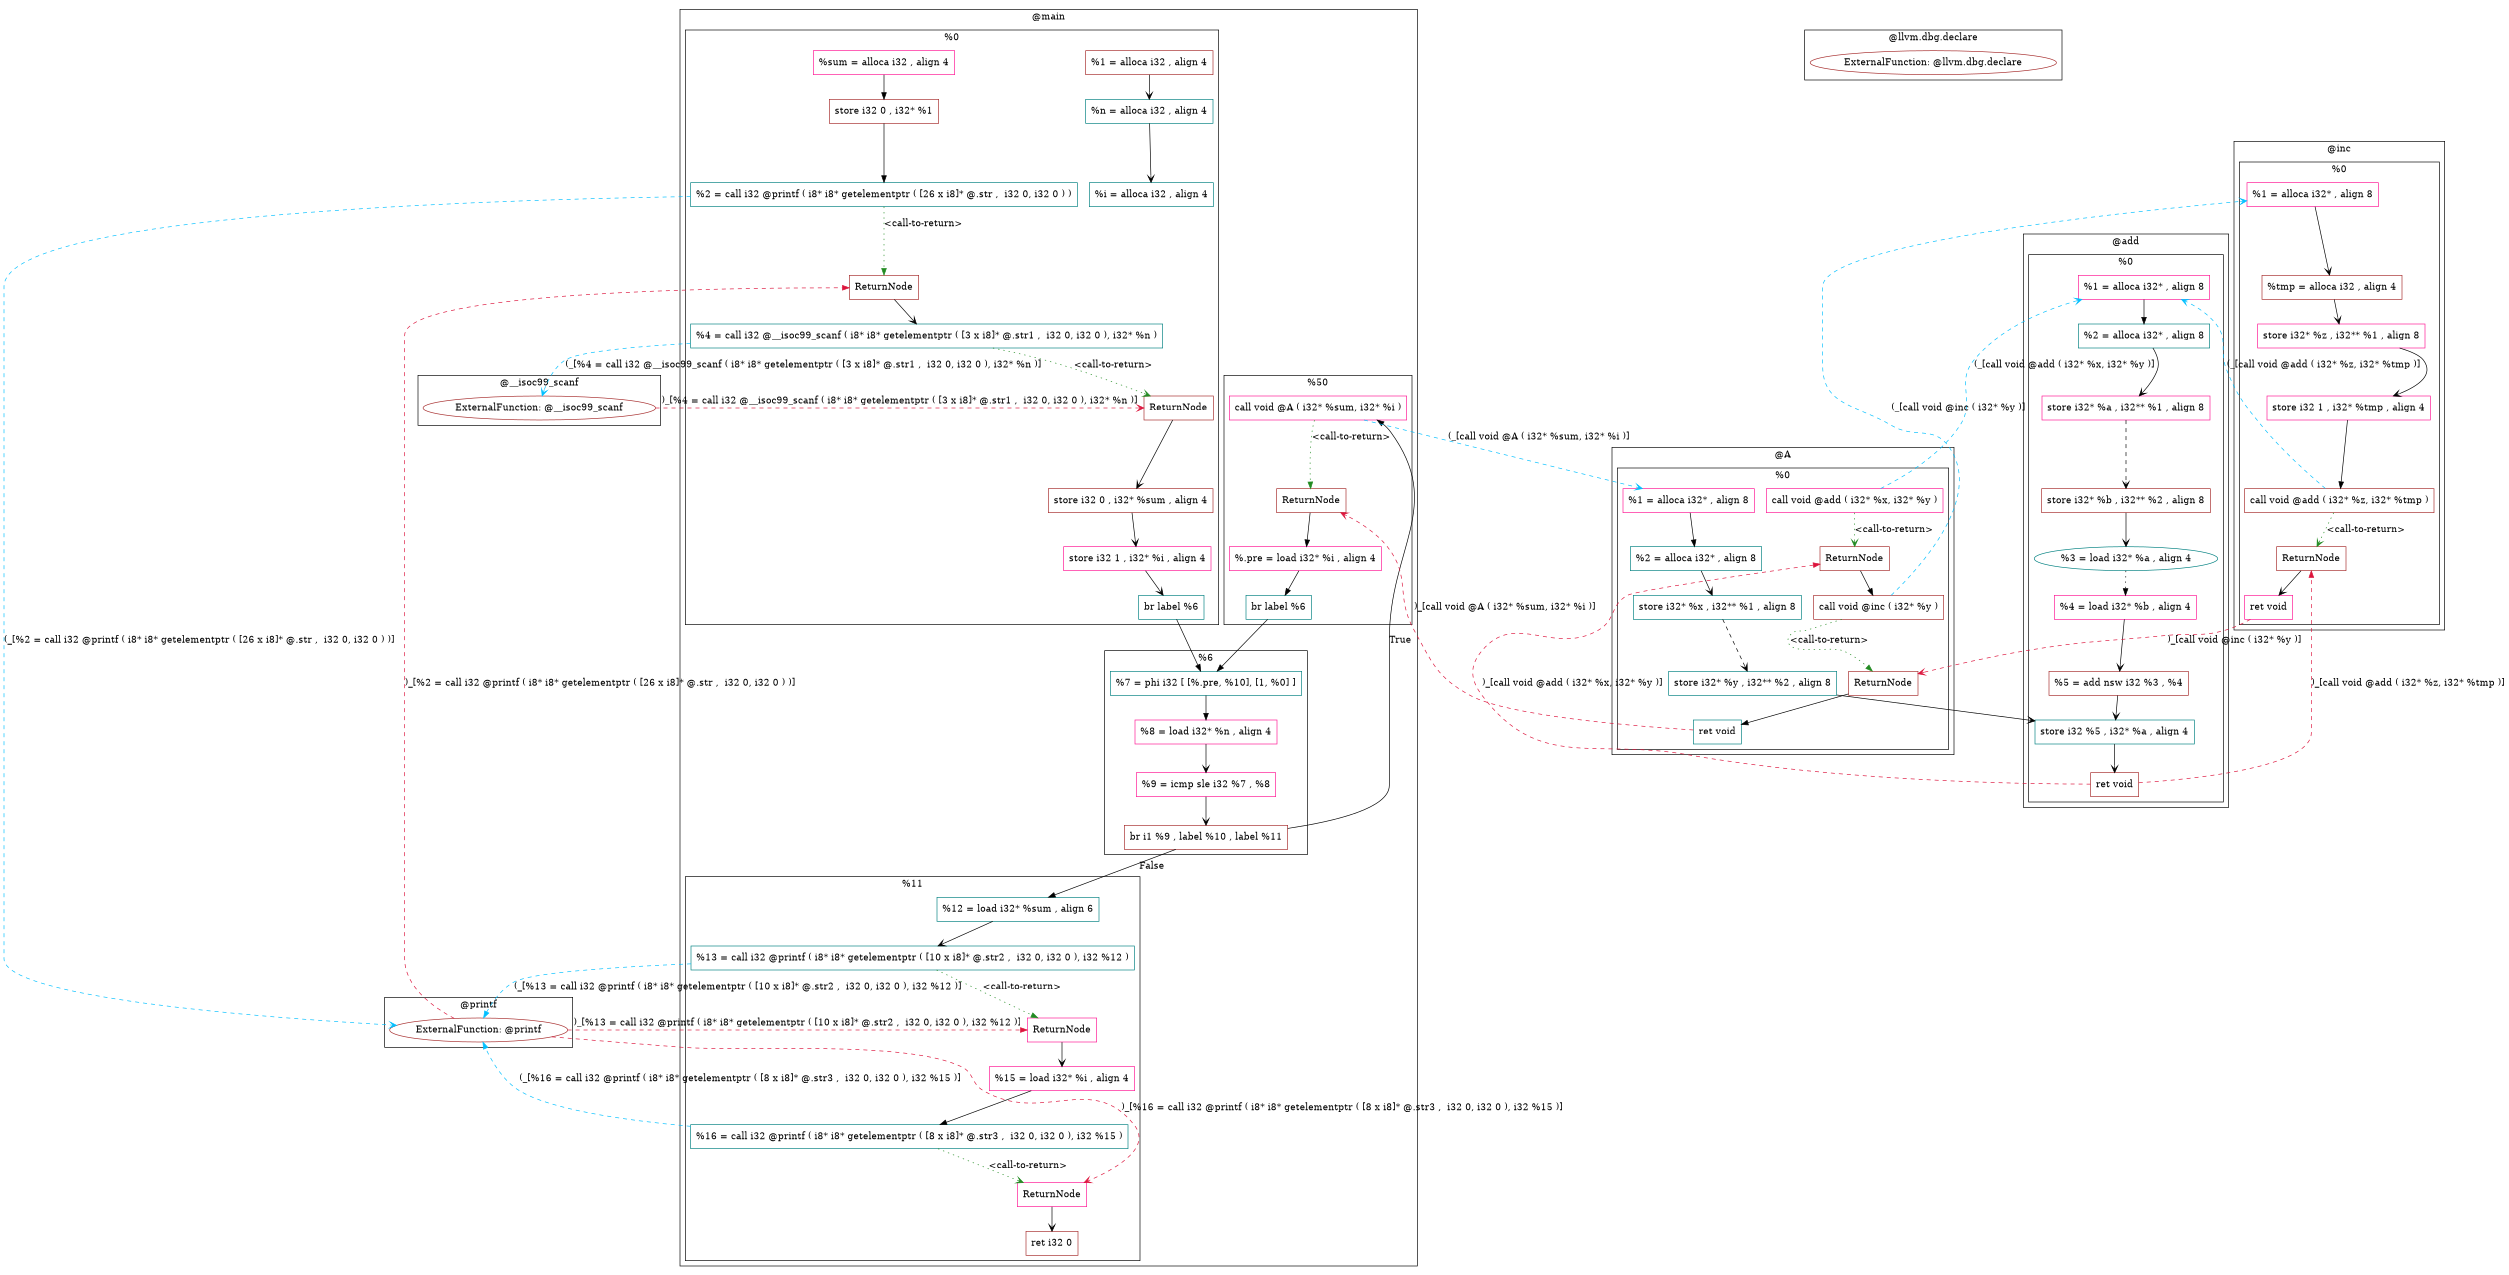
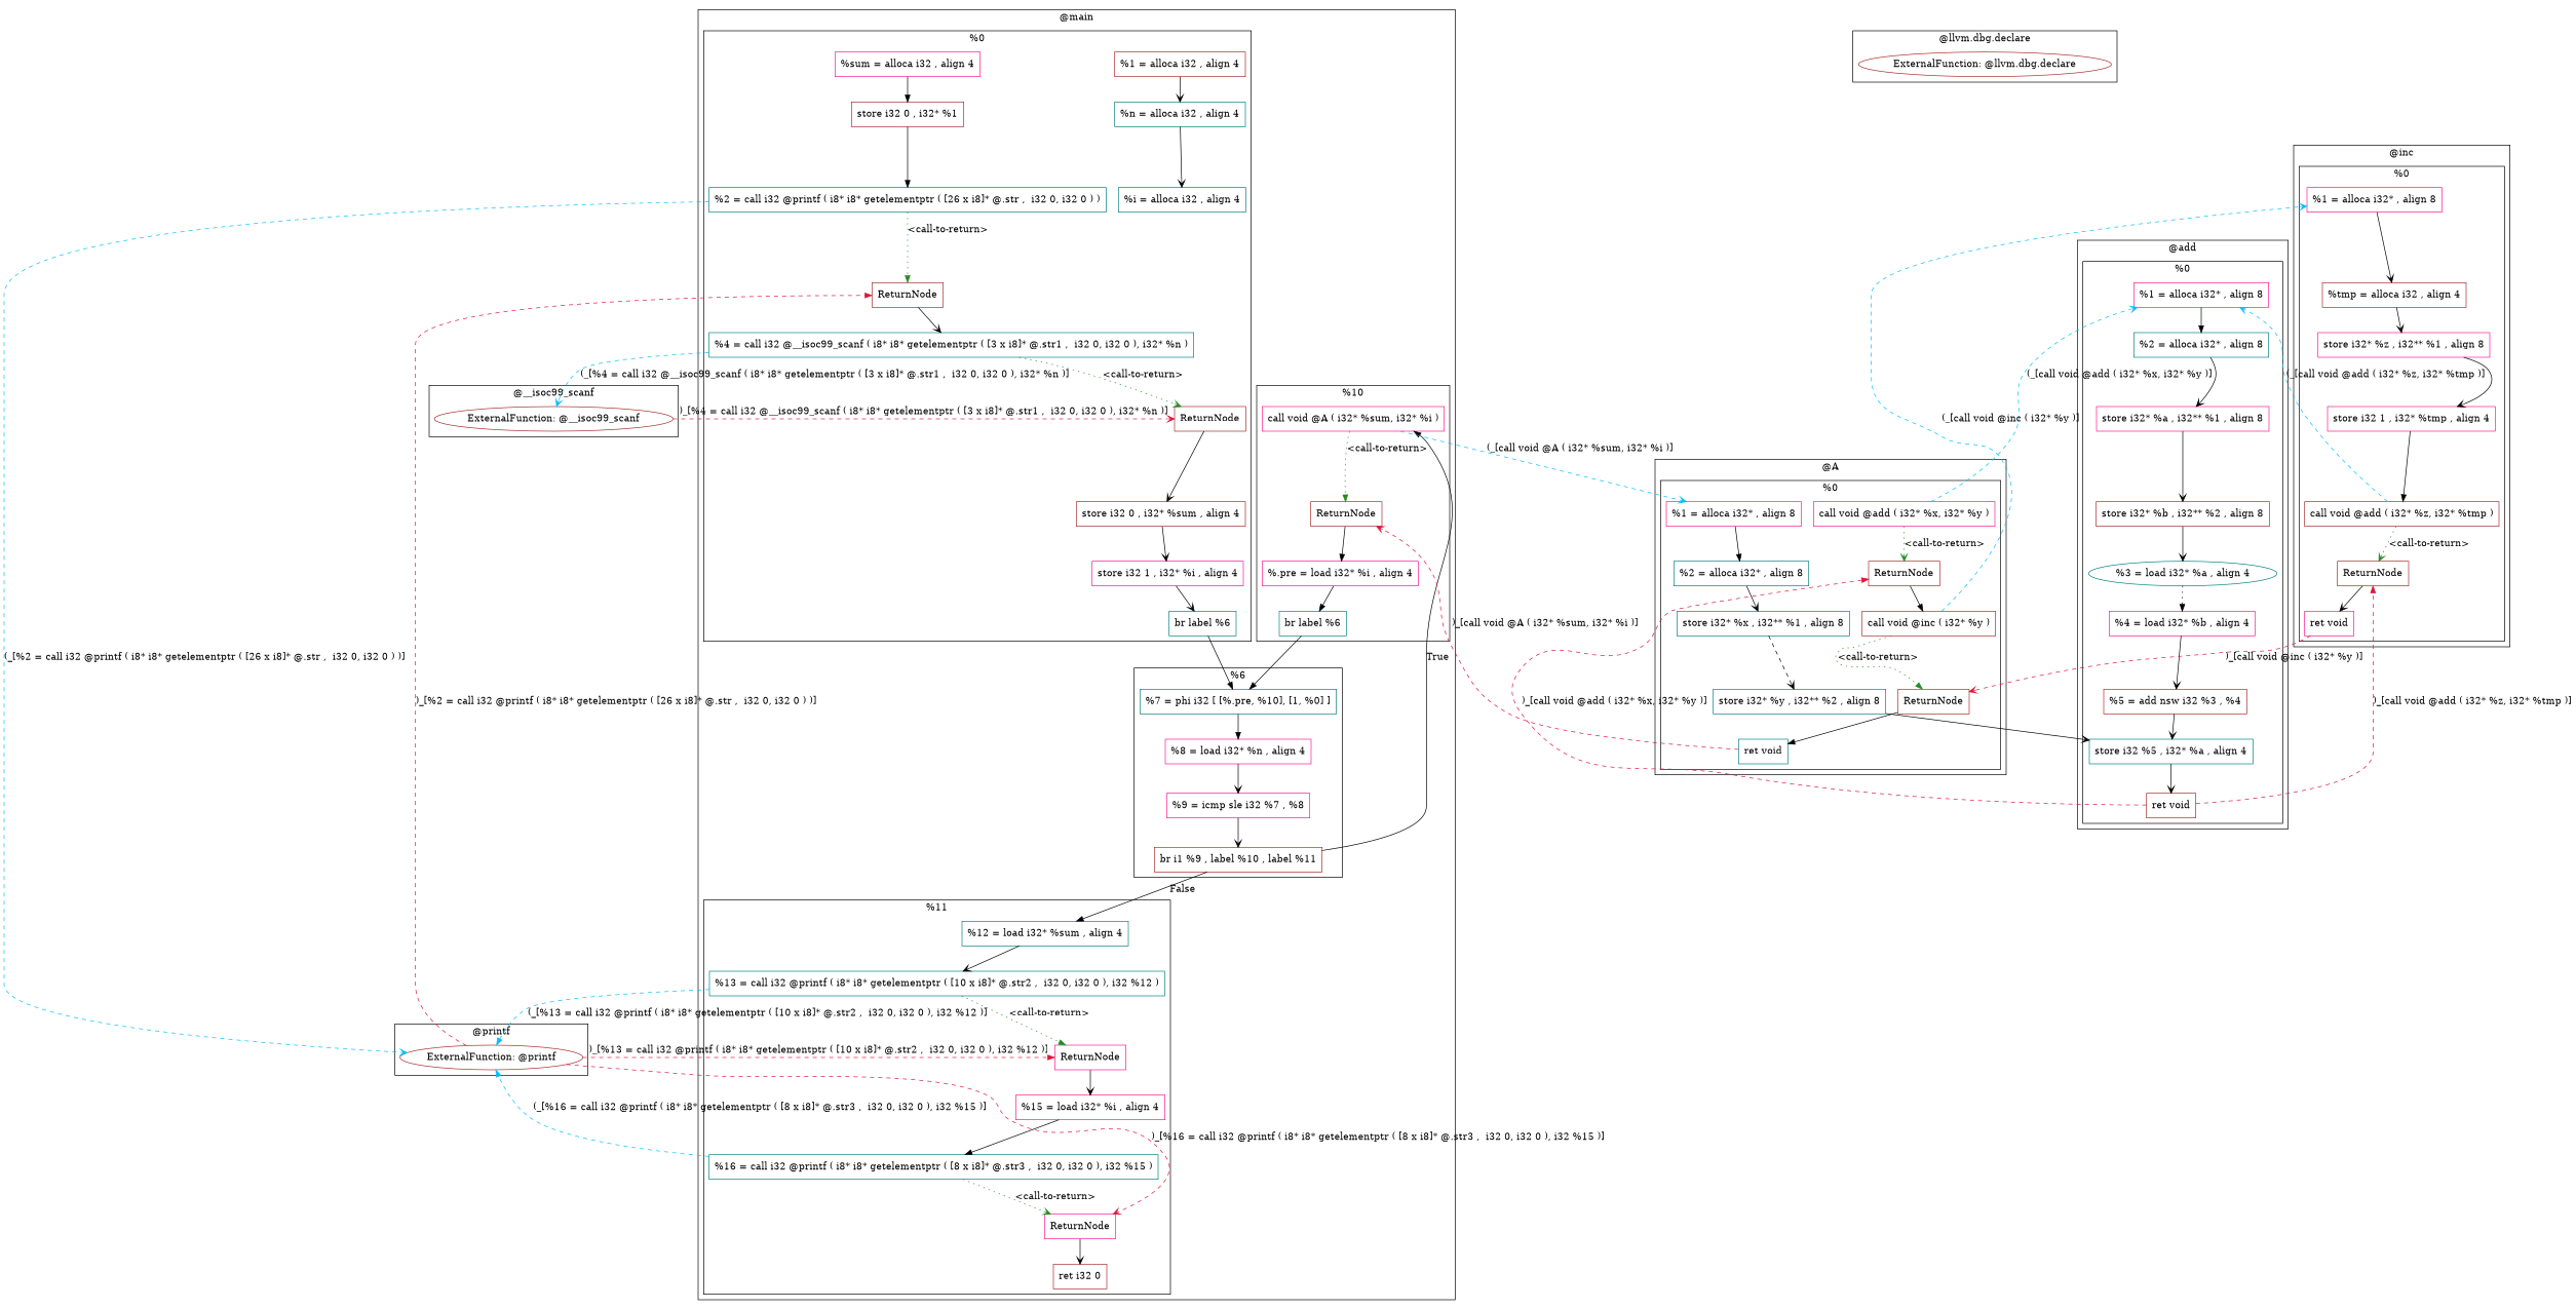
  digraph {
    node [color=brown shape=box]
    edge [arrowhead=vee]
    n1 [label="ExternalFunction: @printf" shape=""]
    n2 [label="ExternalFunction: @llvm.dbg.declare" shape=""]
    n3 [label="ExternalFunction: @__isoc99_scanf" shape=""]
    n4 [label=ReturnNode]
    n5 [label=ReturnNode]
    n6 [label="%1 = alloca i32 , align 4"]
    n7 [color=teal label="%n = alloca i32 , align 4"]
    n8 [color=teal label="%i = alloca i32 , align 4"]
    n9 [color=deeppink label="%sum = alloca i32 , align 4"]
    n10 [label="store i32 0 , i32* %1"]
    n11 [color=teal label="%2 = call i32 @printf ( i8* i8* getelementptr ( [26 x i8]* @.str ,  i32 0, i32 0 ) )"]
    n12 [color=teal label="%4 = call i32 @__isoc99_scanf ( i8* i8* getelementptr ( [3 x i8]* @.str1 ,  i32 0, i32 0 ), i32* %n )"]
    n13 [label="store i32 0 , i32* %sum , align 4"]
    n14 [color=deeppink label="store i32 1 , i32* %i , align 4"]
    n15 [color=teal label="br label %6"]
    n16 [color=teal label="%7 = phi i32 [ [%.pre, %10], [1, %0] ]"]
    n17 [color=deeppink label="%8 = load i32* %n , align 4"]
    n18 [color=deeppink label="%9 = icmp sle i32 %7 , %8"]
    n19 [label="br i1 %9 , label %10 , label %11"]
    n20 [label=ReturnNode]
    n21 [color=deeppink label="call void @A ( i32* %sum, i32* %i )"]
    n22 [color=deeppink label="%.pre = load i32* %i , align 4"]
    n23 [color=teal label="br label %6"]
    n24 [color=deeppink label=ReturnNode]
    n25 [color=deeppink label=ReturnNode]
-   n26 [color=teal label="%12 = load i32* %sum , align 6"]
+   n26 [color=teal label="%12 = load i32* %sum , align 4"]
    n27 [color=teal label="%13 = call i32 @printf ( i8* i8* getelementptr ( [10 x i8]* @.str2 ,  i32 0, i32 0 ), i32 %12 )"]
    n28 [color=deeppink label="%15 = load i32* %i , align 4"]
    n29 [color=teal label="%16 = call i32 @printf ( i8* i8* getelementptr ( [8 x i8]* @.str3 ,  i32 0, i32 0 ), i32 %15 )"]
    n30 [label="ret i32 0"]
    n31 [label=ReturnNode]
    n32 [label=ReturnNode]
    n33 [color=deeppink label="%1 = alloca i32* , align 8"]
    n34 [color=teal label="%2 = alloca i32* , align 8"]
    n35 [color=teal label="store i32* %x , i32** %1 , align 8"]
    n36 [color=teal label="store i32* %y , i32** %2 , align 8"]
    n37 [color=deeppink label="call void @add ( i32* %x, i32* %y )"]
    n38 [label="call void @inc ( i32* %y )"]
    n39 [color=teal label="ret void"]
    n40 [color=deeppink label="%1 = alloca i32* , align 8"]
    n41 [color=teal label="%2 = alloca i32* , align 8"]
    n42 [color=deeppink label="store i32* %a , i32** %1 , align 8"]
    n43 [label="store i32* %b , i32** %2 , align 8"]
    n44 [color=teal label="%3 = load i32* %a , align 4" shape=ellipse]
    n45 [color=deeppink label="%4 = load i32* %b , align 4"]
    n46 [label="%5 = add nsw i32 %3 , %4"]
    n47 [color=teal label="store i32 %5 , i32* %a , align 4"]
    n48 [label="ret void"]
    n49 [label=ReturnNode]
    n50 [color=deeppink label="%1 = alloca i32* , align 8"]
    n51 [label="%tmp = alloca i32 , align 4"]
    n52 [color=deeppink label="store i32* %z , i32** %1 , align 8"]
    n53 [color=deeppink label="store i32 1 , i32* %tmp , align 4"]
    n54 [label="call void @add ( i32* %z, i32* %tmp )"]
    n55 [color=deeppink label="ret void"]
    subgraph cluster_1 {
      label="@printf"
      n1
    }
    subgraph cluster_2 {
      label="@llvm.dbg.declare"
      n2
    }
    subgraph cluster_3 {
      label="@__isoc99_scanf"
      n3
    }
    subgraph cluster_4 {
      label="@main"
      subgraph cluster_5 {
        label="%0"
        n4
        n5
        n6
        n7
        n8
        n9
        n10
        n11
        n12
        n13
        n14
        n15
      }
      subgraph cluster_6 {
        label="%6"
        n16
        n17
        n18
        n19
      }
      subgraph cluster_7 {
-       label="%50"
+       label="%10"
        n20
        n21
        n22
        n23
      }
      subgraph cluster_8 {
        label="%11"
        n24
        n25
        n26
        n27
        n28
        n29
        n30
      }
    }
    subgraph cluster_9 {
      label="@A"
      subgraph cluster_10 {
        label="%0"
        n31
        n32
        n33
        n34
        n35
        n36
        n37
        n38
        n39
      }
    }
    subgraph cluster_11 {
      label="@add"
      subgraph cluster_12 {
        label="%0"
        n40
        n41
        n42
        n43
        n44
        n45
        n46
        n47
        n48
      }
    }
    subgraph cluster_13 {
      label="@inc"
      subgraph cluster_14 {
        label="%0"
        n49
        n50
        n51
        n52
        n53
        n54
        n55
      }
    }
    n1 -> n5 [arrowhead=normal color=crimson label=")_[%2 = call i32 @printf ( i8* i8* getelementptr ( [26 x i8]* @.str ,  i32 0, i32 0 ) )]" style=dashed]
    n1 -> n24 [color=crimson label=")_[%16 = call i32 @printf ( i8* i8* getelementptr ( [8 x i8]* @.str3 ,  i32 0, i32 0 ), i32 %15 )]" style=dashed]
    n1 -> n25 [arrowhead=normal color=crimson label=")_[%13 = call i32 @printf ( i8* i8* getelementptr ( [10 x i8]* @.str2 ,  i32 0, i32 0 ), i32 %12 )]" style=dashed]
    n3 -> n4 [color=crimson label=")_[%4 = call i32 @__isoc99_scanf ( i8* i8* getelementptr ( [3 x i8]* @.str1 ,  i32 0, i32 0 ), i32* %n )]" style=dashed]
    n4 -> n13
    n5 -> n12
    n6 -> n7
    n7 -> n8
    n9 -> n10 [arrowhead=normal]
    n10 -> n11 [arrowhead=normal]
    n11 -> n1 [color=deepskyblue label="(_[%2 = call i32 @printf ( i8* i8* getelementptr ( [26 x i8]* @.str ,  i32 0, i32 0 ) )]" style=dashed]
    n11 -> n5 [arrowhead=normal color=forestgreen label="<call-to-return>" style=dotted]
    n12 -> n3 [color=deepskyblue label="(_[%4 = call i32 @__isoc99_scanf ( i8* i8* getelementptr ( [3 x i8]* @.str1 ,  i32 0, i32 0 ), i32* %n )]" style=dashed]
    n12 -> n4 [color=forestgreen label="<call-to-return>" style=dotted]
    n13 -> n14
    n14 -> n15
    n15 -> n16 [arrowhead=normal]
    n16 -> n17 [arrowhead=normal]
    n17 -> n18
    n18 -> n19
    n19 -> n21 [arrowhead=normal label=True]
    n19 -> n26 [arrowhead=normal label=False]
    n20 -> n22 [arrowhead=normal]
    n21 -> n20 [arrowhead=normal color=forestgreen label="<call-to-return>" style=dotted]
    n21 -> n33 [color=deepskyblue label="(_[call void @A ( i32* %sum, i32* %i )]" style=dashed]
    n22 -> n23 [arrowhead=normal]
    n23 -> n16 [arrowhead=normal]
    n24 -> n30
    n25 -> n28
    n26 -> n27
    n27 -> n1 [arrowhead=normal color=deepskyblue label="(_[%13 = call i32 @printf ( i8* i8* getelementptr ( [10 x i8]* @.str2 ,  i32 0, i32 0 ), i32 %12 )]" style=dashed]
    n27 -> n25 [arrowhead=normal color=forestgreen label="<call-to-return>" style=dotted]
    n28 -> n29 [arrowhead=normal]
    n29 -> n1 [arrowhead=normal color=deepskyblue label="(_[%16 = call i32 @printf ( i8* i8* getelementptr ( [8 x i8]* @.str3 ,  i32 0, i32 0 ), i32 %15 )]" style=dashed]
    n29 -> n24 [color=forestgreen label="<call-to-return>" style=dotted]
    n31 -> n39 [arrowhead=normal]
    n32 -> n38 [arrowhead=normal]
    n33 -> n34 [arrowhead=normal]
    n34 -> n35
    n35 -> n36 [style=dashed]
    n36 -> n47
    n37 -> n32 [color=forestgreen label="<call-to-return>" style=dotted]
    n37 -> n40 [color=deepskyblue label="(_[call void @add ( i32* %x, i32* %y )]" style=dashed]
    n38 -> n31 [arrowhead=normal color=forestgreen label="<call-to-return>" style=dotted]
    n38 -> n50 [color=deepskyblue label="(_[call void @inc ( i32* %y )]" style=dashed]
    n39 -> n20 [color=crimson label=")_[call void @A ( i32* %sum, i32* %i )]" style=dashed]
    n40 -> n41 [arrowhead=normal]
    n41 -> n42
-   n42 -> n43 [style=dashed]
+   n42 -> n43
    n43 -> n44
    n44 -> n45 [arrowhead=normal style=dotted]
    n45 -> n46
    n46 -> n47
    n47 -> n48
    n48 -> n32 [arrowhead=normal color=crimson label=")_[call void @add ( i32* %x, i32* %y )]" style=dashed]
    n48 -> n49 [arrowhead=normal color=crimson label=")_[call void @add ( i32* %z, i32* %tmp )]" style=dashed]
    n49 -> n55
    n50 -> n51
    n51 -> n52
    n52 -> n53
    n53 -> n54 [arrowhead=normal]
    n54 -> n40 [color=deepskyblue label="(_[call void @add ( i32* %z, i32* %tmp )]" style=dashed]
    n54 -> n49 [color=forestgreen label="<call-to-return>" style=dotted]
    n55 -> n31 [color=crimson label=")_[call void @inc ( i32* %y )]" style=dashed]
  }
